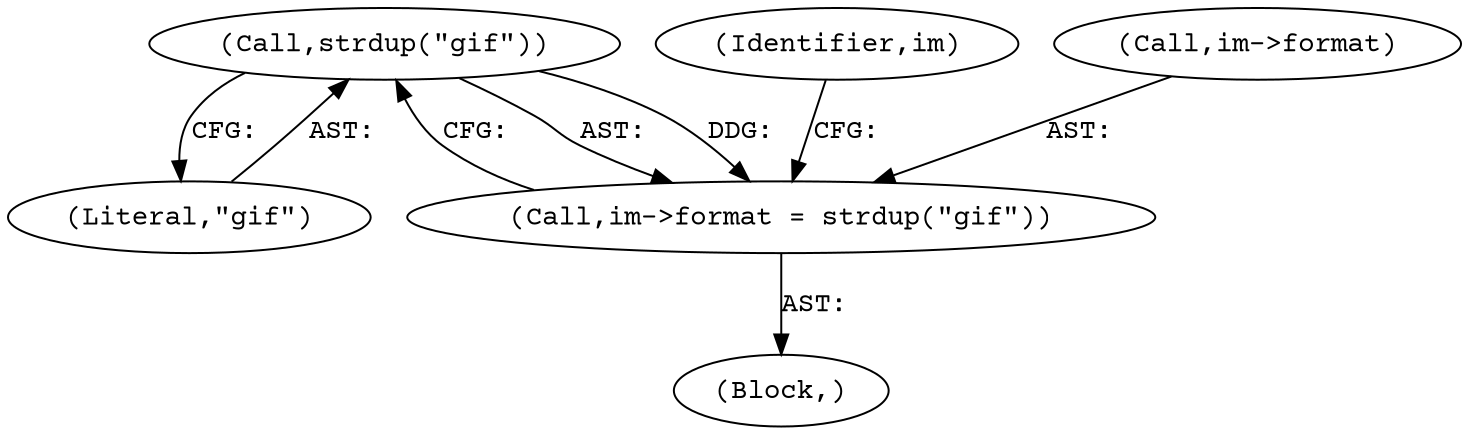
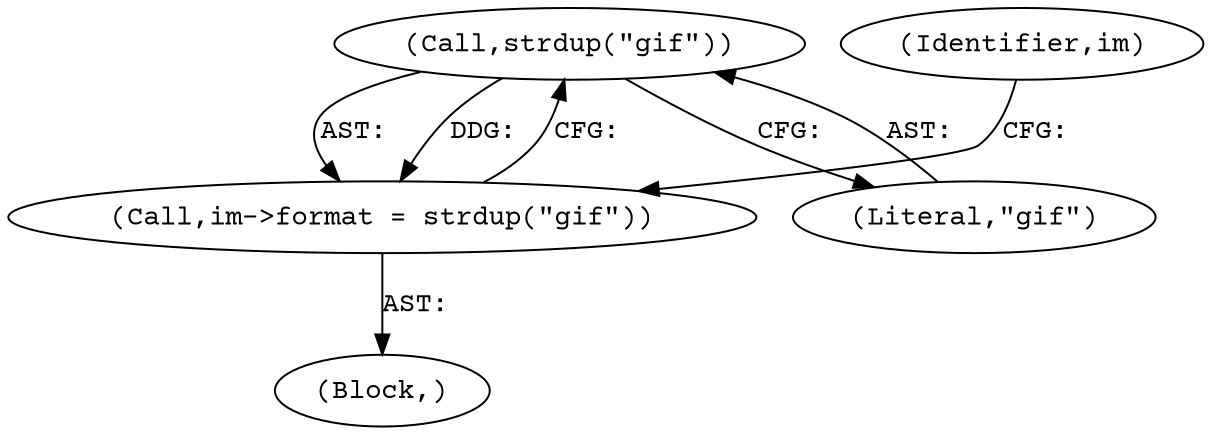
  digraph {
    fontname="Courier Prime"
    node [fontname="Courier Prime"]
    edge [fontname="Courier Prime"]
    n1 [label="(Call,strdup(\"gif\"))"]
    n2 [label="(Call,im->format = strdup(\"gif\"))"]
    n3 [label="(Literal,\"gif\")"]
    n4 [label="(Block,)"]
    n5 [label="(Identifier,im)"]
-   n6 [label="(Call,im->format)"]
    n1 -> n2 [label="AST: "]
    n1 -> n2 [label="DDG: "]
    n1 -> n3 [label="CFG: "]
    n2 -> n1 [label="CFG: "]
    n2 -> n4 [label="AST: "]
    n3 -> n1 [label="AST: "]
    n5 -> n2 [label="CFG: "]
-   n6 -> n2 [label="AST: "]
  }
